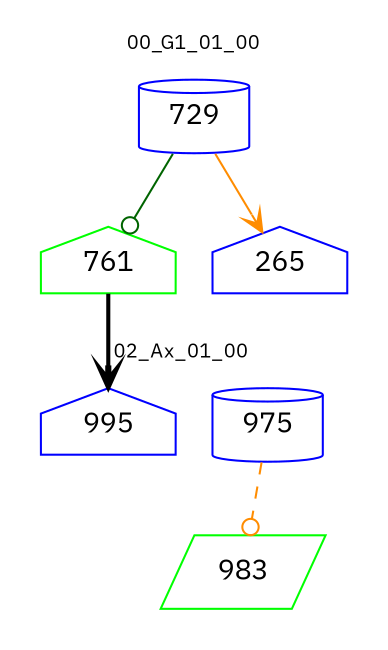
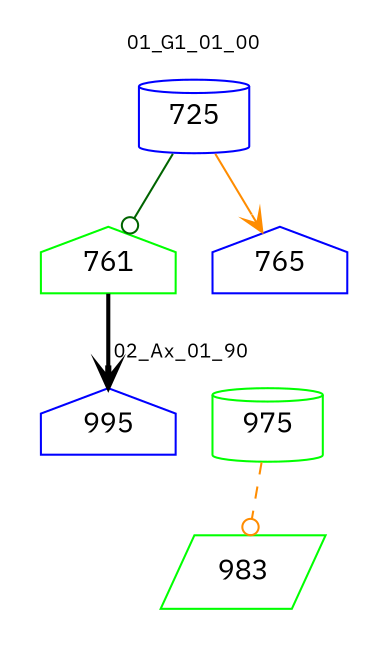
  digraph {
    fontname="IBM Plex Sans"
    node [color=blue fontname="IBM Plex Sans" shape=house]
    edge [arrowhead=odot color=darkorange fontname="IBM Plex Sans" style=solid]
-   n1 [label=975 shape=cylinder]
+   n1 [color=green label=975 shape=cylinder]
    n2 [label=995]
    n3 [color=green label=983 shape=parallelogram]
-   n4 [label=729 shape=cylinder]
+   n4 [label=725 shape=cylinder]
    n5 [color=green label=761]
-   n6 [label=265]
+   n6 [label=765]
    subgraph cluster_1 {
      color=white
      fontsize=10
-     label="02_Ax_01_00"
+     label="02_Ax_01_90"
      n1
      n2
      n3
    }
    subgraph cluster_2 {
      color=white
      fontsize=10
-     label="00_G1_01_00"
+     label="01_G1_01_00"
      n4
      n5
      n6
    }
    n1 -> n3 [style=dashed]
    n4 -> n5 [color=darkgreen]
    n4 -> n6 [arrowhead=vee]
    n5 -> n2 [arrowhead=vee color=black style=bold]
  }
